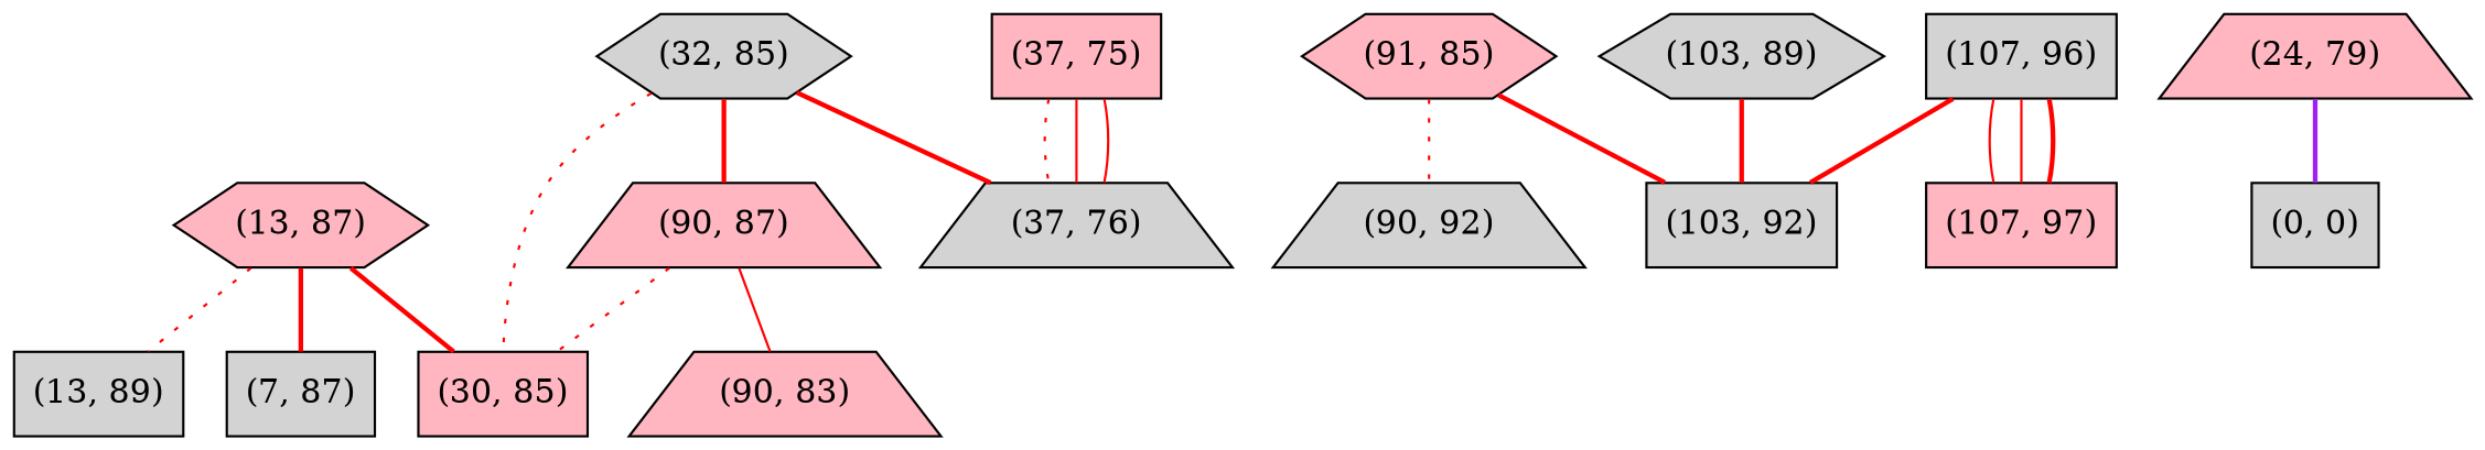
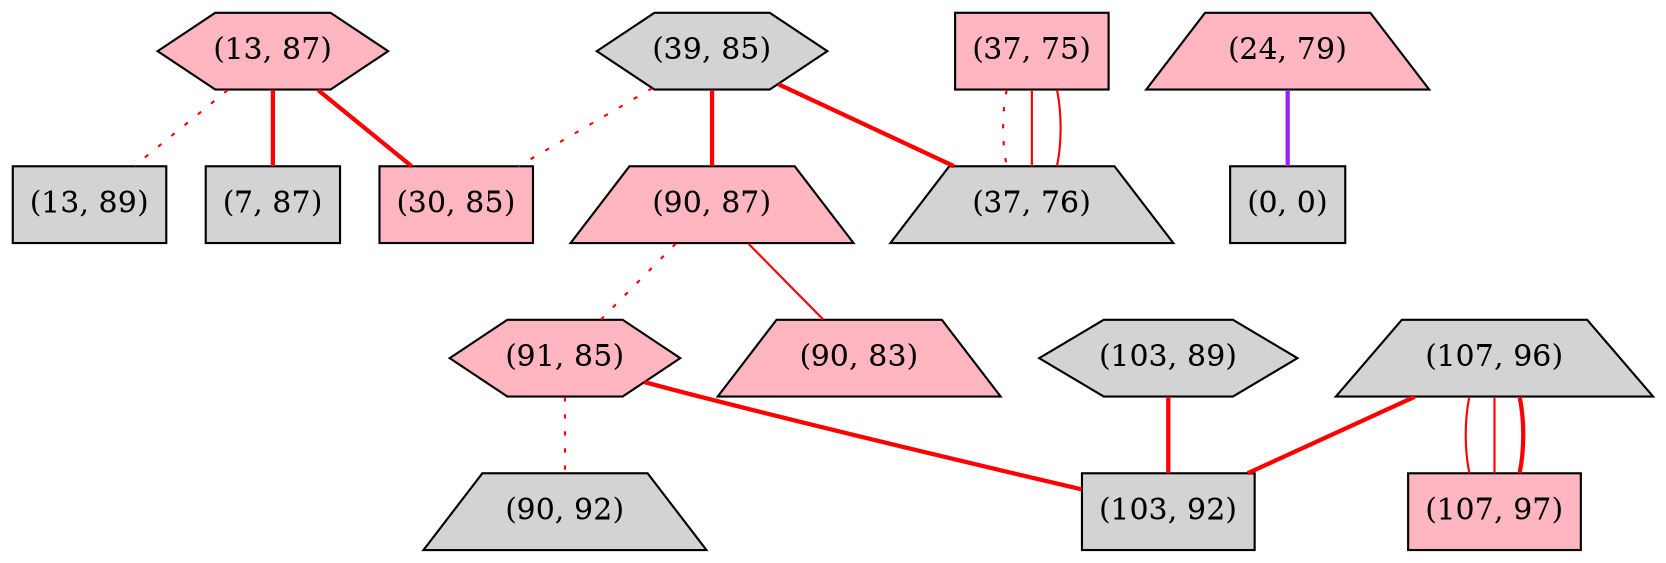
  graph {
    node [fillcolor=lightgrey shape=box style=filled]
    edge [color=red style=bold weight=1]
    "(13, 87)" [fillcolor=lightpink shape=hexagon]
    "(30, 85)" [fillcolor=lightpink]
    "(13, 89)"
    "(7, 87)"
-   "(32, 85)" [shape=hexagon]
+   "(32, 85)" [shape=hexagon label="(39, 85)"]
    "(90, 87)" [fillcolor=lightpink shape=trapezium]
    "(37, 76)" [shape=trapezium]
    n8 [fillcolor=lightpink label="(91, 85)" shape=hexagon]
    "(90, 83)" [fillcolor=lightpink shape=trapezium]
    "(24, 79)" [fillcolor=lightpink shape=trapezium]
    "(0, 0)"
    "(37, 75)" [fillcolor=lightpink]
    "(90, 92)" [shape=trapezium]
    "(103, 92)"
    "(103, 89)" [shape=hexagon]
-   "(107, 96)"
+   "(107, 96)" [shape=trapezium]
    "(107, 97)" [fillcolor=lightpink]
    "(13, 87)" -- "(30, 85)"
    "(13, 87)" -- "(13, 89)" [style=dotted]
    "(13, 87)" -- "(7, 87)"
    "(32, 85)" -- "(30, 85)" [style=dotted]
    "(32, 85)" -- "(90, 87)"
    "(32, 85)" -- "(37, 76)"
-   "(90, 87)" -- "(30, 85)" [style=dotted]
+   "(90, 87)" -- n8 [style=dotted]
    "(90, 87)" -- "(90, 83)" [style=solid]
    n8 -- "(90, 92)" [style=dotted]
    n8 -- "(103, 92)"
    "(24, 79)" -- "(0, 0)" [color=purple weight=4]
    "(37, 75)" -- "(37, 76)" [style=dotted]
    "(37, 75)" -- "(37, 76)" [style=solid]
    "(37, 75)" -- "(37, 76)" [style=solid]
    "(103, 89)" -- "(103, 92)"
    "(107, 96)" -- "(103, 92)"
    "(107, 96)" -- "(107, 97)" [style=solid]
    "(107, 96)" -- "(107, 97)" [style=solid]
    "(107, 96)" -- "(107, 97)"
  }
